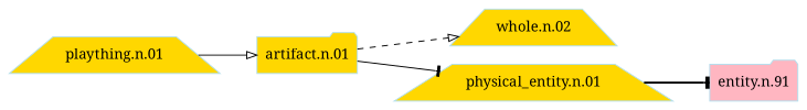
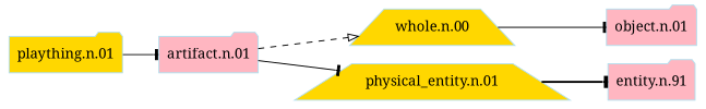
  digraph {
    fontname="Noto Serif"
    rankdir=LR
    node [color=lightblue2 fillcolor=lightpink fontname="Noto Serif" shape=folder style=filled]
    edge [arrowhead=tee fontname="Noto Serif" style=solid]
-   "artifact.n.01" [fillcolor=gold]
-   "plaything.n.01" [fillcolor=gold shape=trapezium]
-   "whole.n.02" [fillcolor=gold shape=trapezium]
+   "artifact.n.01"
+   "plaything.n.01" [fillcolor=gold]
+   "whole.n.02" [fillcolor=gold shape=trapezium label="whole.n.00"]
    "physical_entity.n.01" [fillcolor=gold shape=trapezium]
+   "object.n.01"
    n6 [label="entity.n.91"]
    "artifact.n.01" -> "whole.n.02" [arrowhead=onormal style=dashed]
    "artifact.n.01" -> "physical_entity.n.01"
-   "plaything.n.01" -> "artifact.n.01" [arrowhead=onormal]
+   "plaything.n.01" -> "artifact.n.01"
+   "whole.n.02" -> "object.n.01"
    "physical_entity.n.01" -> n6 [style=bold]
  }
